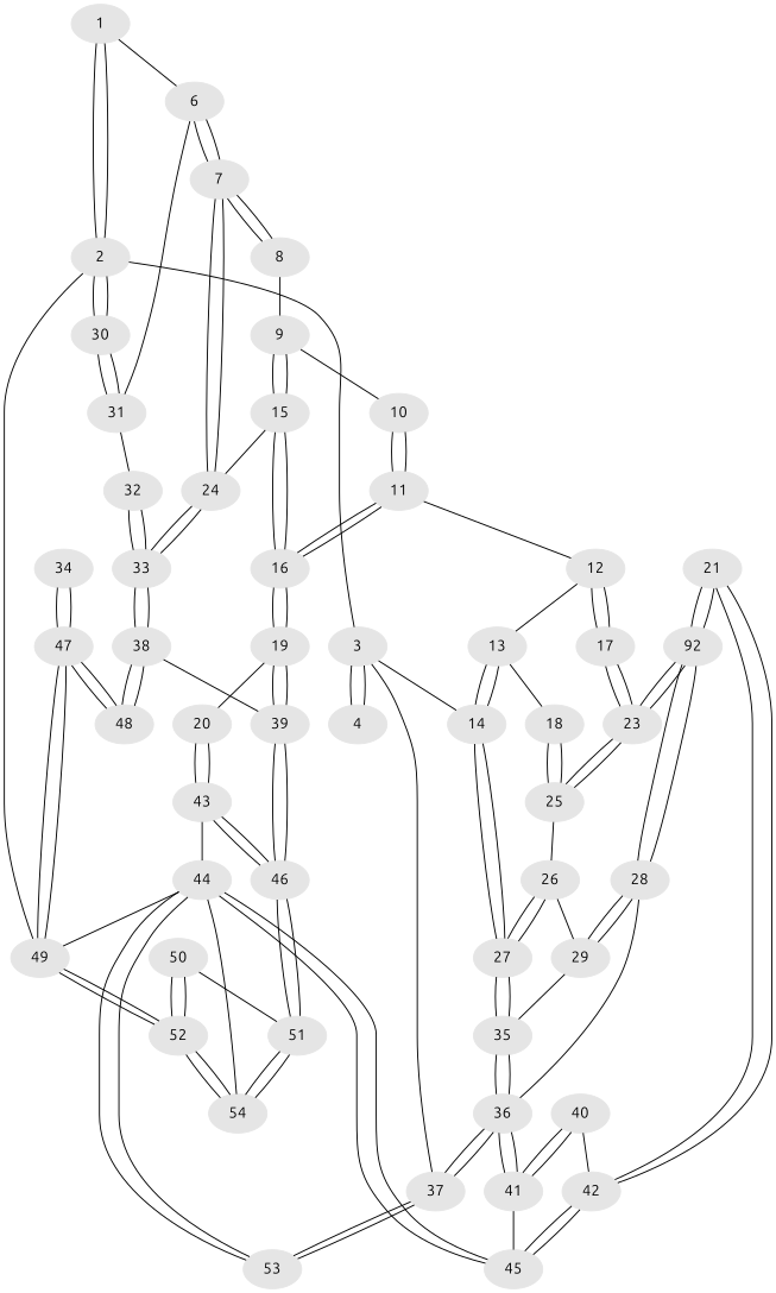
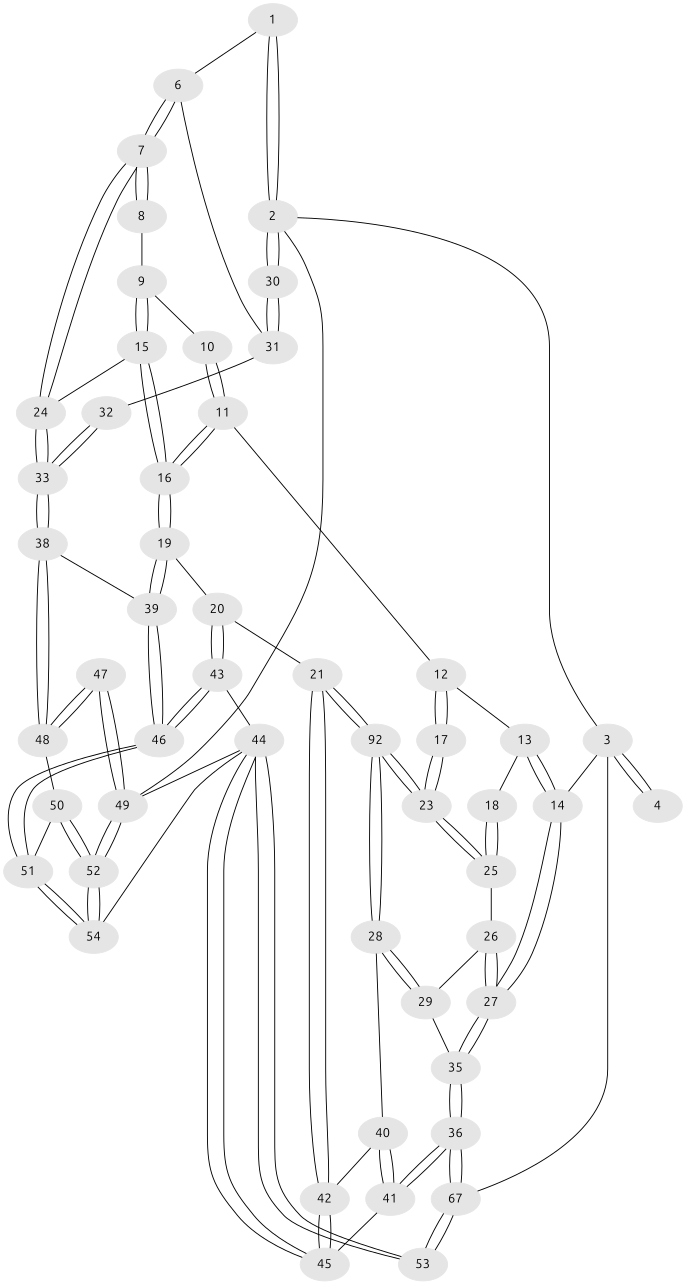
  graph {
    fontname=Ubuntu
    node [color=gray90 fontname=Ubuntu style=filled]
    edge [fontname=Ubuntu]
    1
    2
    6
    3
    30
    49
    7
    31
    4
    14
-   37
+   37 [label=67]
    52
    27
    53
    10
    11
    8
    9
    24
    32
    33
    15
    16
    12
    13
    17
    19
    18
    23
    25
    35
    20
    39
    26
    21
    43
    46
    n38 [label=92]
    42
    44
    28
    45
    29
    40
    38
    36
    41
-   34
    47
    48
    50
    51
    54
    1 -- 2
    1 -- 2
    1 -- 6
    2 -- 3
    2 -- 30
    2 -- 30
    2 -- 49
    6 -- 7
    6 -- 7
    6 -- 31
    3 -- 4
    3 -- 4
    3 -- 14
    3 -- 37
    30 -- 31
    30 -- 31
    49 -- 52
    49 -- 52
    7 -- 8
    7 -- 8
    7 -- 24
    7 -- 24
    31 -- 32
    14 -- 27
    14 -- 27
    37 -- 53
    37 -- 53
    52 -- 54
    52 -- 54
    27 -- 35
    27 -- 35
    10 -- 11
    10 -- 11
    11 -- 16
    11 -- 16
    11 -- 12
    8 -- 9
    9 -- 10
    9 -- 15
    9 -- 15
    24 -- 33
    24 -- 33
    32 -- 33
    32 -- 33
    33 -- 38
    33 -- 38
    15 -- 24
    15 -- 16
    15 -- 16
    16 -- 19
    16 -- 19
    12 -- 13
    12 -- 17
    12 -- 17
    13 -- 14
    13 -- 14
    13 -- 18
    17 -- 23
    17 -- 23
    19 -- 20
    19 -- 39
    19 -- 39
    18 -- 25
    18 -- 25
    23 -- 25
    23 -- 25
    25 -- 26
    35 -- 36
    35 -- 36
+   20 -- 21
    20 -- 43
    20 -- 43
    39 -- 46
    39 -- 46
    26 -- 27
    26 -- 27
    26 -- 29
    21 -- n38
    21 -- n38
    21 -- 42
    21 -- 42
    43 -- 46
    43 -- 46
    43 -- 44
    46 -- 51
    46 -- 51
    n38 -- 23
    n38 -- 23
    n38 -- 28
    n38 -- 28
    42 -- 45
    42 -- 45
    44 -- 49
    44 -- 53
    44 -- 53
    44 -- 45
    44 -- 45
    44 -- 54
    28 -- 29
    28 -- 29
-   28 -- 36
+   28 -- 40
    29 -- 35
    40 -- 42
    40 -- 41
    40 -- 41
    38 -- 39
    38 -- 48
    38 -- 48
    36 -- 37
    36 -- 37
    36 -- 41
    36 -- 41
    41 -- 45
-   34 -- 47
-   34 -- 47
    47 -- 49
    47 -- 49
    47 -- 48
    47 -- 48
+   48 -- 50
    50 -- 52
    50 -- 52
    50 -- 51
    51 -- 54
    51 -- 54
  }
